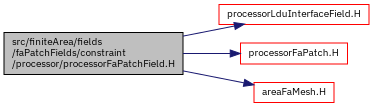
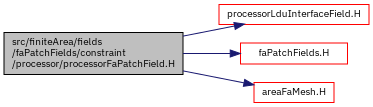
  digraph {
    fontname="IBM Plex Sans"
    rankdir=LR
    node [color=red fontname="IBM Plex Sans" fontsize=10 shape=record]
    edge [color=midnightblue fontname="IBM Plex Sans" fontsize=10 labelfontname=Helvetica labelfontsize=10 style=solid]
    n1 [color=black fillcolor=grey75 fontcolor=black height=0.2 label="src/finiteArea/fields\l/faPatchFields/constraint\l/processor/processorFaPatchField.H" style=filled width=0.4]
    n2 [height=0.2 label="processorLduInterfaceField.H" width=0.4]
-   n3 [height=0.2 label="processorFaPatch.H" width=0.4]
+   n3 [height=0.2 label="faPatchFields.H" width=0.4]
    n4 [height=0.2 label="areaFaMesh.H" width=0.4]
    n1 -> n2
    n1 -> n3
    n1 -> n4
  }
